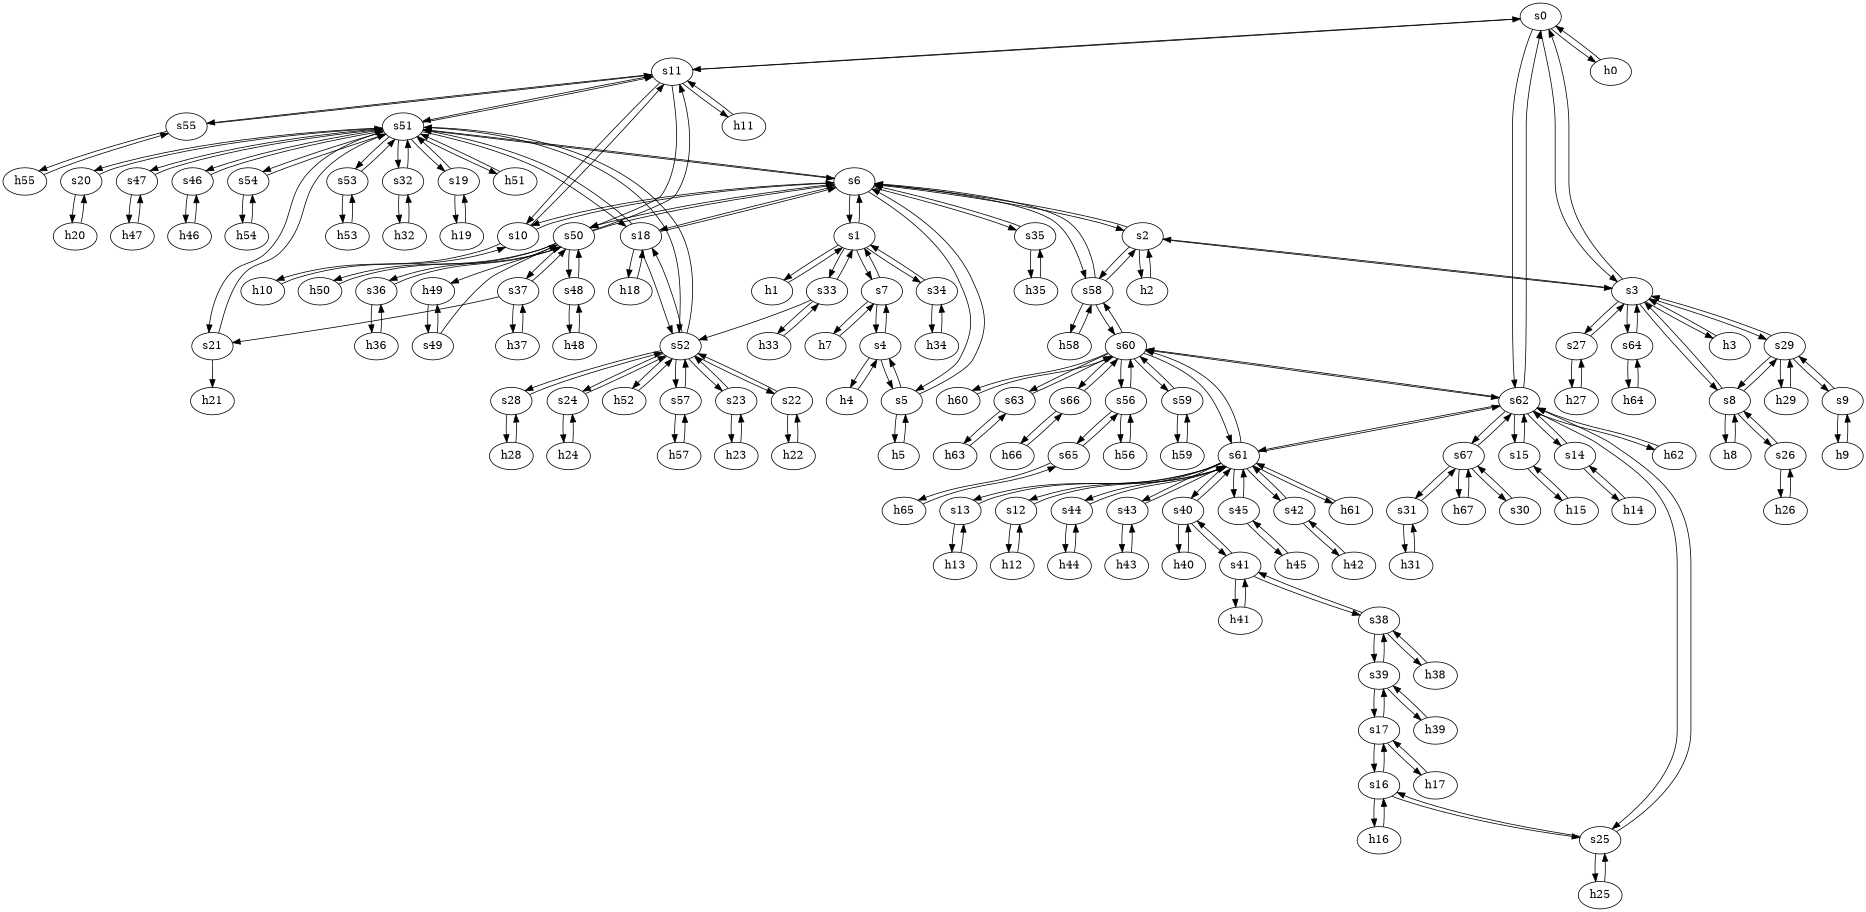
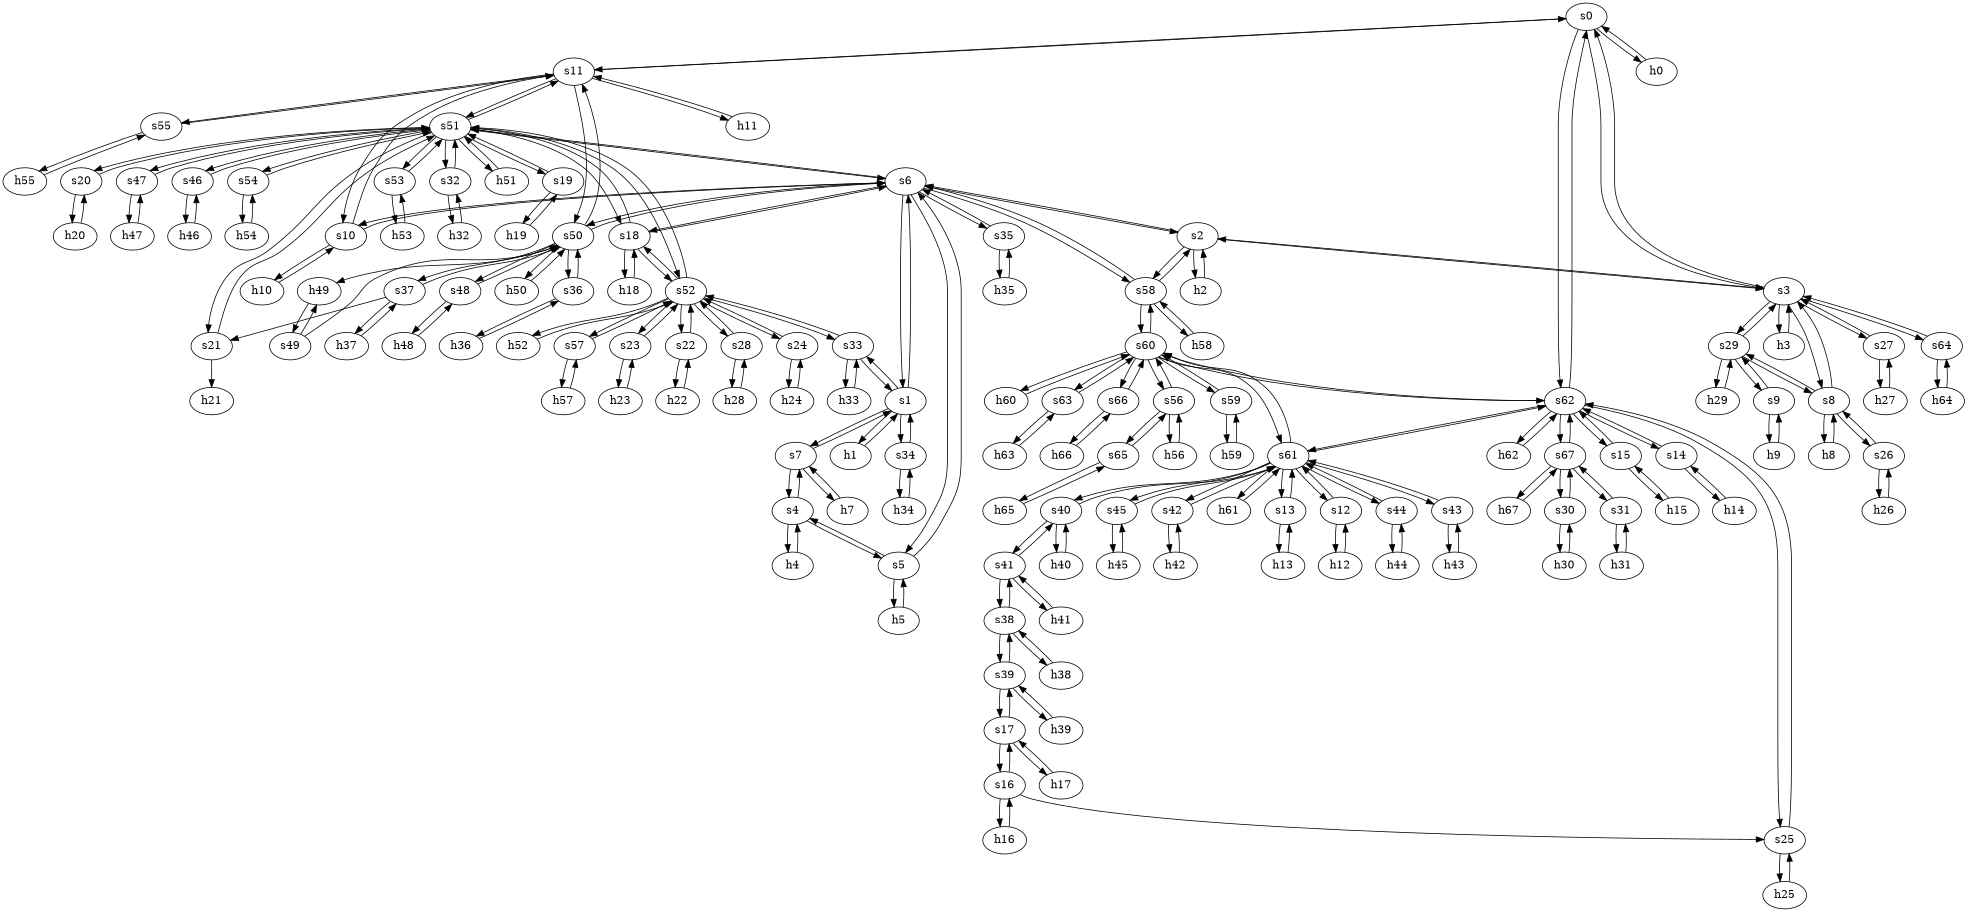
  strict digraph {
    node [type=switch]
    edge [capacity="1Gbps" cost=1 dst_port=1 src_port=1]
    s0
    s11
    s62
    h0 [ip="111.0.0.0" mac="00:00:00:00:0:0" type=host]
    s3
    s55
    s51
    s50
    s10
    h11 [ip="111.0.11.11" mac="00:00:00:00:11:11" type=host]
    s60
    s61
    h62 [ip="111.0.62.62" mac="00:00:00:00:62:62" type=host]
    s67
    s25
    s15
    s14
    s2
    s64
    s8
    h3 [ip="111.0.3.3" mac="00:00:00:00:3:3" type=host]
    s29
    s27
    h55 [ip="111.0.55.55" mac="00:00:00:00:55:55" type=host]
    s6
    s20
    s47
    s46
    s18
    s52
    s54
    s53
    s21
    s32
    h51 [ip="111.0.51.51" mac="00:00:00:00:51:51" type=host]
    s19
    h49 [ip="111.0.49.49" mac="00:00:00:00:49:49" type=host]
    s48
    h50 [ip="111.0.50.50" mac="00:00:00:00:50:50" type=host]
    s36
    s37
    h10 [ip="111.0.10.10" mac="00:00:00:00:10:10" type=host]
    s58
    s56
    s59
    h60 [ip="111.0.60.60" mac="00:00:00:00:60:60" type=host]
    s63
    s66
    s45
    s44
    s43
    s40
    s42
    h61 [ip="111.0.61.61" mac="00:00:00:00:61:61" type=host]
    s13
    s12
    h67 [ip="111.0.67.67" mac="00:00:00:00:67:67" type=host]
    s30
    s31
    s16
    h25 [ip="111.0.25.25" mac="00:00:00:00:25:25" type=host]
    h15 [ip="111.0.15.15" mac="00:00:00:00:15:15" type=host]
    h14 [ip="111.0.14.14" mac="00:00:00:00:14:14" type=host]
    h2 [ip="111.0.2.2" mac="00:00:00:00:2:2" type=host]
    h64 [ip="111.0.64.64" mac="00:00:00:00:64:64" type=host]
    h8 [ip="111.0.8.8" mac="00:00:00:00:8:8" type=host]
    s26
    s9
    h29 [ip="111.0.29.29" mac="00:00:00:00:29:29" type=host]
    h27 [ip="111.0.27.27" mac="00:00:00:00:27:27" type=host]
    h7 [ip="111.0.7.7" mac="00:00:00:00:7:7" type=host]
    s7
    s4
    s1
    s5
    h4 [ip="111.0.4.4" mac="00:00:00:00:4:4" type=host]
    s33
    h1 [ip="111.0.1.1" mac="00:00:00:00:1:1" type=host]
    s34
    h5 [ip="111.0.5.5" mac="00:00:00:00:5:5" type=host]
    s35
    h33 [ip="111.0.33.33" mac="00:00:00:00:33:33" type=host]
    h34 [ip="111.0.34.34" mac="00:00:00:00:34:34" type=host]
    h20 [ip="111.0.20.20" mac="00:00:00:00:20:20" type=host]
    h47 [ip="111.0.47.47" mac="00:00:00:00:47:47" type=host]
    h46 [ip="111.0.46.46" mac="00:00:00:00:46:46" type=host]
    h45 [ip="111.0.45.45" mac="00:00:00:00:45:45" type=host]
    h44 [ip="111.0.44.44" mac="00:00:00:00:44:44" type=host]
    h43 [ip="111.0.43.43" mac="00:00:00:00:43:43" type=host]
    h18 [ip="111.0.18.18" mac="00:00:00:00:18:18" type=host]
    h58 [ip="111.0.58.58" mac="00:00:00:00:58:58" type=host]
    h35 [ip="111.0.35.35" mac="00:00:00:00:35:35" type=host]
    h41 [ip="111.0.41.41" mac="00:00:00:00:41:41" type=host]
    s41
    s38
    h40 [ip="111.0.40.40" mac="00:00:00:00:40:40" type=host]
    s39
    h38 [ip="111.0.38.38" mac="00:00:00:00:38:38" type=host]
    s49
    h48 [ip="111.0.48.48" mac="00:00:00:00:48:48" type=host]
    h57 [ip="111.0.57.57" mac="00:00:00:00:57:57" type=host]
    s57
    s23
    s22
    s28
    s24
    h52 [ip="111.0.52.52" mac="00:00:00:00:52:52" type=host]
    h23 [ip="111.0.23.23" mac="00:00:00:00:23:23" type=host]
    h22 [ip="111.0.22.22" mac="00:00:00:00:22:22" type=host]
    h28 [ip="111.0.28.28" mac="00:00:00:00:28:28" type=host]
    h24 [ip="111.0.24.24" mac="00:00:00:00:24:24" type=host]
    h56 [ip="111.0.56.56" mac="00:00:00:00:56:56" type=host]
    s65
    h65 [ip="111.0.65.65" mac="00:00:00:00:65:65" type=host]
    h59 [ip="111.0.59.59" mac="00:00:00:00:59:59" type=host]
    h63 [ip="111.0.63.63" mac="00:00:00:00:63:63" type=host]
    h66 [ip="111.0.66.66" mac="00:00:00:00:66:66" type=host]
    h54 [ip="111.0.54.54" mac="00:00:00:00:54:54" type=host]
    h53 [ip="111.0.53.53" mac="00:00:00:00:53:53" type=host]
    h21 [ip="111.0.21.21" mac="00:00:00:00:21:21" type=host]
    h32 [ip="111.0.32.32" mac="00:00:00:00:32:32" type=host]
    h19 [ip="111.0.19.19" mac="00:00:00:00:19:19" type=host]
    h36 [ip="111.0.36.36" mac="00:00:00:00:36:36" type=host]
    h37 [ip="111.0.37.37" mac="00:00:00:00:37:37" type=host]
    h42 [ip="111.0.42.42" mac="00:00:00:00:42:42" type=host]
    h13 [ip="111.0.13.13" mac="00:00:00:00:13:13" type=host]
    h12 [ip="111.0.12.12" mac="00:00:00:00:12:12" type=host]
    s17
    h39 [ip="111.0.39.39" mac="00:00:00:00:39:39" type=host]
+   h30 [ip="111.0.30.30" mac="00:00:00:00:30:30" type=host]
    h31 [ip="111.0.31.31" mac="00:00:00:00:31:31" type=host]
    h17 [ip="111.0.17.17" mac="00:00:00:00:17:17" type=host]
    h16 [ip="111.0.16.16" mac="00:00:00:00:16:16" type=host]
    h26 [ip="111.0.26.26" mac="00:00:00:00:26:26" type=host]
    h9 [ip="111.0.9.9" mac="00:00:00:00:9:9" type=host]
    s0 -> s11 [dst_port=2 src_port=2]
    s0 -> s62 [dst_port=2 src_port=4]
    s0 -> h0
    s0 -> s3 [dst_port=2 src_port=3]
    s11 -> s0 [dst_port=2 src_port=2]
    s11 -> s55 [dst_port=2 src_port=7]
    s11 -> s51 [dst_port=5 src_port=5]
    s11 -> s50 [dst_port=3 src_port=6]
    s11 -> s10 [dst_port=3 src_port=3]
    s11 -> h11
    s62 -> s0 [dst_port=4 src_port=2]
    s62 -> s60 [dst_port=9 src_port=7]
    s62 -> s61 [dst_port=10 src_port=8]
    s62 -> h62
    s62 -> s67 [dst_port=4 src_port=9]
    s62 -> s25 [dst_port=3 src_port=5]
    s62 -> s15 [dst_port=2 src_port=4]
    s62 -> s14 [dst_port=2 src_port=3]
    h0 -> s0
    s3 -> s0 [dst_port=3 src_port=2]
    s3 -> s2 [dst_port=4 src_port=3]
    s3 -> s64 [dst_port=3 src_port=5]
    s3 -> s8 [dst_port=2 src_port=6]
    s3 -> h3
    s3 -> s29 [dst_port=2 src_port=8]
    s3 -> s27 [dst_port=2 src_port=7]
    s55 -> s11 [dst_port=7 src_port=2]
    s55 -> h55
    s51 -> s11 [dst_port=5 src_port=5]
    s51 -> s6 [dst_port=14 src_port=3]
    s51 -> s20 [dst_port=2 src_port=8]
    s51 -> s47 [dst_port=2 src_port=12]
    s51 -> s46 [dst_port=2 src_port=11]
    s51 -> s18 [dst_port=5 src_port=6]
    s51 -> s52 [dst_port=11 src_port=15]
    s51 -> s54 [dst_port=2 src_port=13]
    s51 -> s53 [dst_port=2 src_port=16]
    s51 -> s21 [dst_port=2 src_port=9]
    s51 -> s32 [dst_port=2 src_port=10]
    s51 -> h51
    s51 -> s19 [dst_port=2 src_port=7]
    s50 -> s11 [dst_port=6 src_port=3]
    s50 -> s6 [dst_port=12 src_port=2]
    s50 -> h49 [dst_port=2 src_port=7]
    s50 -> s48 [dst_port=2 src_port=6]
    s50 -> h50
    s50 -> s36 [dst_port=2 src_port=4]
    s50 -> s37 [dst_port=2 src_port=5]
    s10 -> s11 [dst_port=3 src_port=3]
    s10 -> s6 [dst_port=8 src_port=2]
    s10 -> h10
    h11 -> s11
    s60 -> s62 [dst_port=7 src_port=9]
    s60 -> s61 [dst_port=9 src_port=7]
    s60 -> s58 [dst_port=6 src_port=4]
    s60 -> s56 [dst_port=3 src_port=2]
    s60 -> s59 [dst_port=2 src_port=5]
    s60 -> h60
    s60 -> s63 [dst_port=2 src_port=10]
    s60 -> s66 [dst_port=2 src_port=6]
    s61 -> s62 [dst_port=8 src_port=10]
    s61 -> s60 [dst_port=7 src_port=9]
    s61 -> s45 [dst_port=2 src_port=8]
    s61 -> s44 [dst_port=2 src_port=7]
    s61 -> s43 [dst_port=2 src_port=6]
    s61 -> s40 [dst_port=3 src_port=4]
    s61 -> s42 [dst_port=2 src_port=5]
    s61 -> h61
    s61 -> s13 [dst_port=2 src_port=3]
    s61 -> s12 [dst_port=2 src_port=2]
    h62 -> s62
    s67 -> s62 [dst_port=9 src_port=4]
    s67 -> h67
    s67 -> s30 [dst_port=2 src_port=2]
    s67 -> s31 [dst_port=2 src_port=3]
    s25 -> s62 [dst_port=5 src_port=3]
-   s25 -> s16 [dst_port=3 src_port=2]
    s25 -> h25
    s15 -> s62 [dst_port=4 src_port=2]
    s15 -> h15
    s14 -> s62 [dst_port=3 src_port=2]
    s14 -> h14
    s2 -> s3 [dst_port=3 src_port=4]
    s2 -> s6 [dst_port=5 src_port=6]
    s2 -> s58 [dst_port=3 src_port=3]
    s2 -> h2
    s64 -> s3 [dst_port=5 src_port=3]
    s64 -> h64
    s8 -> s3 [dst_port=6 src_port=2]
    s8 -> s29 [dst_port=3 src_port=4]
    s8 -> h8
    s8 -> s26 [dst_port=2 src_port=3]
    h3 -> s3
    s29 -> s3 [dst_port=8 src_port=2]
    s29 -> s8 [dst_port=4 src_port=3]
    s29 -> s9 [dst_port=2 src_port=4]
    s29 -> h29
    s27 -> s3 [dst_port=7 src_port=2]
    s27 -> h27
    h55 -> s55
    s6 -> s51 [dst_port=3 src_port=14]
    s6 -> s50 [dst_port=2 src_port=12]
    s6 -> s10 [dst_port=2 src_port=8]
    s6 -> s2 [dst_port=6 src_port=5]
    s6 -> s18 [dst_port=4 src_port=11]
    s6 -> s58 [dst_port=4 src_port=15]
    s6 -> s1 [dst_port=5 src_port=3]
    s6 -> s5 [dst_port=3 src_port=6]
    s6 -> s35 [dst_port=2 src_port=7]
    s20 -> s51 [dst_port=8 src_port=2]
    s20 -> h20
    s47 -> s51 [dst_port=12 src_port=2]
    s47 -> h47
    s46 -> s51 [dst_port=11 src_port=2]
    s46 -> h46
    s18 -> s51 [dst_port=6 src_port=5]
    s18 -> s6 [dst_port=11 src_port=4]
    s18 -> s52 [dst_port=3 src_port=7]
    s18 -> h18
    s52 -> s51 [dst_port=15 src_port=11]
    s52 -> s18 [dst_port=7 src_port=3]
+   s52 -> s33 [dst_port=3 src_port=9]
    s52 -> s57 [dst_port=2 src_port=12]
    s52 -> s23 [dst_port=3 src_port=6]
    s52 -> s22 [dst_port=2 src_port=4]
    s52 -> s28 [dst_port=2 src_port=8]
    s52 -> s24 [dst_port=2 src_port=7]
    s52 -> h52
    s54 -> s51 [dst_port=13 src_port=2]
    s54 -> h54
    s53 -> s51 [dst_port=16 src_port=2]
    s53 -> h53
    s21 -> s51 [dst_port=9 src_port=2]
    s21 -> h21
    s32 -> s51 [dst_port=10 src_port=2]
    s32 -> h32
    h51 -> s51
    s19 -> s51 [dst_port=7 src_port=2]
    s19 -> h19
    h49 -> s49
    s48 -> s50 [dst_port=6 src_port=2]
    s48 -> h48
    h50 -> s50
    s36 -> s50 [dst_port=4 src_port=2]
    s36 -> h36
    s37 -> s50 [dst_port=5 src_port=2]
    s37 -> s21
    s37 -> h37
    h10 -> s10
    s58 -> s60 [dst_port=4 src_port=6]
    s58 -> s2 [dst_port=3 src_port=3]
    s58 -> s6 [dst_port=15 src_port=4]
    s58 -> h58
    s56 -> s60 [dst_port=2 src_port=3]
    s56 -> h56
    s56 -> s65 [dst_port=2 src_port=2]
    s59 -> s60 [dst_port=5 src_port=2]
    s59 -> h59
    h60 -> s60
    s63 -> s60 [dst_port=10 src_port=2]
    s63 -> h63
    s66 -> s60 [dst_port=6 src_port=2]
    s66 -> h66
    s45 -> s61 [dst_port=8 src_port=2]
    s45 -> h45
    s44 -> s61 [dst_port=7 src_port=2]
    s44 -> h44
    s43 -> s61 [dst_port=6 src_port=2]
    s43 -> h43
    s40 -> s61 [dst_port=4 src_port=3]
    s40 -> s41 [dst_port=3 src_port=2]
    s40 -> h40
    s42 -> s61 [dst_port=5 src_port=2]
    s42 -> h42
    h61 -> s61
    s13 -> s61 [dst_port=3 src_port=2]
    s13 -> h13
    s12 -> s61 [dst_port=2 src_port=2]
    s12 -> h12
    h67 -> s67
    s30 -> s67 [dst_port=2 src_port=2]
+   s30 -> h30
    s31 -> s67 [dst_port=3 src_port=2]
    s31 -> h31
    s16 -> s25 [dst_port=2 src_port=3]
    s16 -> s17 [dst_port=2 src_port=2]
    s16 -> h16
    h25 -> s25
    h15 -> s15
    h14 -> s14
    h2 -> s2
    h64 -> s64
    h8 -> s8
    s26 -> s8 [dst_port=3 src_port=2]
    s26 -> h26
    s9 -> s29 [dst_port=4 src_port=2]
    s9 -> h9
    h29 -> s29
    h27 -> s27
    h7 -> s7
    s7 -> h7
    s7 -> s4 [dst_port=3 src_port=3]
    s7 -> s1 [dst_port=6 src_port=2]
    s4 -> s7 [dst_port=3 src_port=3]
    s4 -> s5 [dst_port=2 src_port=2]
    s4 -> h4
    s1 -> s6 [dst_port=3 src_port=5]
    s1 -> s7 [dst_port=2 src_port=6]
    s1 -> s33 [dst_port=2 src_port=2]
    s1 -> h1
    s1 -> s34 [dst_port=2 src_port=3]
    s5 -> s6 [dst_port=6 src_port=3]
    s5 -> s4 [dst_port=2 src_port=2]
    s5 -> h5
    h4 -> s4
    s33 -> s52 [dst_port=9 src_port=3]
    s33 -> s1 [dst_port=2 src_port=2]
    s33 -> h33
    h1 -> s1
    s34 -> s1 [dst_port=3 src_port=2]
    s34 -> h34
    h5 -> s5
    s35 -> s6 [dst_port=7 src_port=2]
    s35 -> h35
    h33 -> s33
    h34 -> s34
    h20 -> s20
    h47 -> s47
    h46 -> s46
    h45 -> s45
    h44 -> s44
    h43 -> s43
    h18 -> s18
    h58 -> s58
    h35 -> s35
    h41 -> s41
    s41 -> s40 [dst_port=2 src_port=3]
    s41 -> h41
    s41 -> s38 [dst_port=2 src_port=2]
    s38 -> s41 [dst_port=2 src_port=2]
    s38 -> s39 [dst_port=3 src_port=3]
    s38 -> h38
    h40 -> s40
    s39 -> s38 [dst_port=3 src_port=3]
    s39 -> s17 [dst_port=3 src_port=2]
    s39 -> h39
    h38 -> s38
    s49 -> s50 [dst_port=7 src_port=2]
    s49 -> h49
    h48 -> s48
    h57 -> s57
    s57 -> s52 [dst_port=12 src_port=2]
    s57 -> h57
    s23 -> s52 [dst_port=6 src_port=3]
    s23 -> h23
    s22 -> s52 [dst_port=4 src_port=2]
    s22 -> h22
    s28 -> s52 [dst_port=8 src_port=2]
    s28 -> h28
    s24 -> s52 [dst_port=7 src_port=2]
    s24 -> h24
    h52 -> s52
    h23 -> s23
    h22 -> s22
    h28 -> s28
    h24 -> s24
    h56 -> s56
    s65 -> s56 [dst_port=2 src_port=2]
    s65 -> h65
    h65 -> s65
    h59 -> s59
    h63 -> s63
    h66 -> s66
    h54 -> s54
    h53 -> s53
    h32 -> s32
    h19 -> s19
    h36 -> s36
    h37 -> s37
    h42 -> s42
    h13 -> s13
    h12 -> s12
    s17 -> s16 [dst_port=2 src_port=2]
    s17 -> s39 [dst_port=2 src_port=3]
    s17 -> h17
    h39 -> s39
+   h30 -> s30
    h31 -> s31
    h17 -> s17
    h16 -> s16
    h26 -> s26
    h9 -> s9
  }
